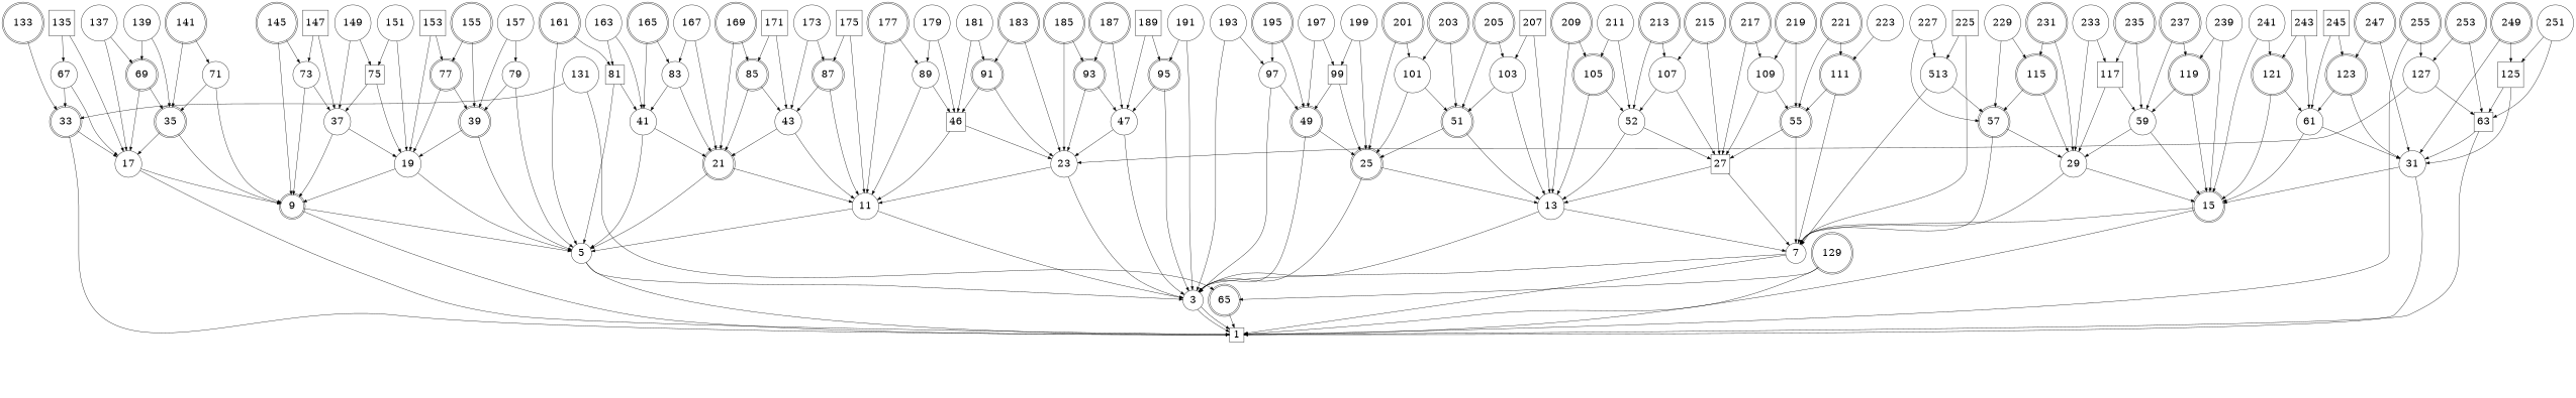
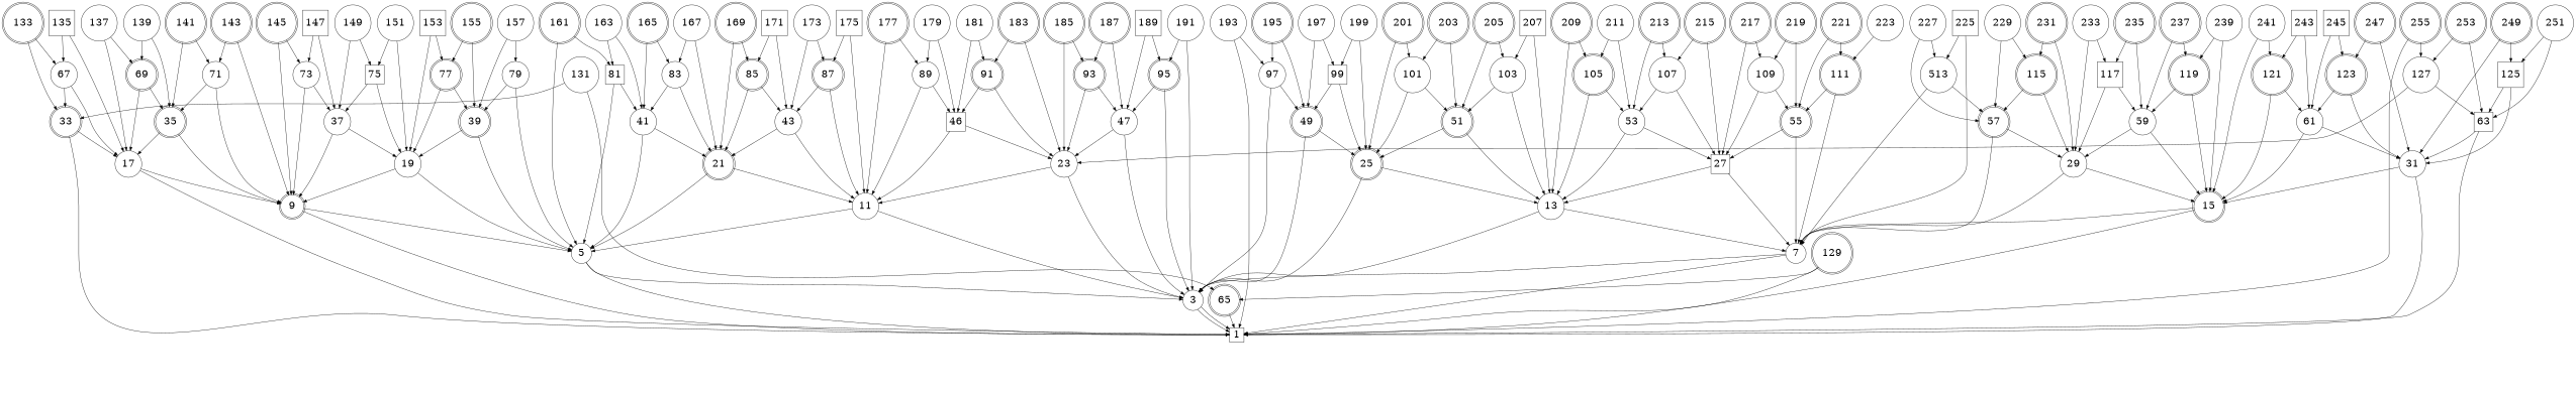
  digraph {
    rankdir=TB
    node [fillcolor=white fontsize=30 shape=doublecircle style=filled]
    n1 [label=3 shape=circle]
    n2 [label=1 shape=square]
    n3 [label=5 shape=circle]
    n4 [label=7 shape=circle]
    n5 [label=11 shape=circle]
    n6 [label=13 shape=circle]
    n7 [label=17 shape=circle]
    n8 [label=9]
    n9 [label=19 shape=circle]
    n10 [label=23 shape=circle]
    n11 [label=29 shape=circle]
    n12 [label=15]
    n13 [label=31 shape=circle]
    n14 [label=37 shape=circle]
    n15 [label=41 shape=circle]
    n16 [label=21]
    n17 [label=43 shape=circle]
    n18 [label=47 shape=circle]
-   n19 [label=52 shape=circle]
+   n19 [label=53 shape=circle]
    n20 [label=27 shape=square]
    n21 [label=59 shape=circle]
    n22 [label=61 shape=circle]
    n23 [label=67 shape=circle]
    n24 [label=33]
    n25 [label=71 shape=circle]
    n26 [label=35]
    n27 [label=73 shape=circle]
    n28 [label=79 shape=circle]
    n29 [label=39]
    n30 [label=83 shape=circle]
    n31 [label=89 shape=circle]
    n32 [label=46 shape=square]
    n33 [label=97 shape=circle]
    n34 [label=49]
    n35 [label=25]
    n36 [label=101 shape=circle]
    n37 [label=51]
    n38 [label=103 shape=circle]
    n39 [label=107 shape=circle]
    n40 [label=109 shape=circle]
    n41 [label=55]
    n42 [label=513 shape=circle]
    n43 [label=57]
    n44 [label=127 shape=circle]
    n45 [label=63 shape=square]
    n46 [label=131 shape=circle]
    n47 [label=65]
    n48 [label=137 shape=circle]
    n49 [label=69]
    n50 [label=139 shape=circle]
    n51 [label=149 shape=circle]
    n52 [label=75 shape=square]
    n53 [label=151 shape=circle]
    n54 [label=157 shape=circle]
    n55 [label=163 shape=circle]
    n56 [label=81 shape=square]
    n57 [label=167 shape=circle]
    n58 [label=173 shape=circle]
    n59 [label=87]
    n60 [label=179 shape=circle]
    n61 [label=181 shape=circle]
    n62 [label=91]
    n63 [label=191 shape=circle]
    n64 [label=95]
    n65 [label=193 shape=circle]
    n66 [label=197 shape=circle]
    n67 [label=99 shape=square]
    n68 [label=199 shape=circle]
    n69 [label=211 shape=circle]
    n70 [label=105]
    n71 [label=223 shape=circle]
    n72 [label=111]
    n73 [label=227 shape=circle]
    n74 [label=229 shape=circle]
    n75 [label=115]
    n76 [label=233 shape=circle]
    n77 [label=117 shape=square]
    n78 [label=239 shape=circle]
    n79 [label=119]
    n80 [label=241 shape=circle]
    n81 [label=121]
    n82 [label=251 shape=circle]
    n83 [label=125 shape=square]
    n84 [label=77]
    n85 [label=85]
    n86 [label=93]
    n87 [label=123]
    n88 [label=129]
    n89 [label=133]
    n90 [label=141]
+   n91 [label=143]
    n92 [label=145]
    n93 [label=155]
    n94 [label=161]
    n95 [label=165]
    n96 [label=169]
    n97 [label=177]
    n98 [label=183]
    n99 [label=185]
    n100 [label=187]
    n101 [label=195]
    n102 [label=201]
    n103 [label=203]
    n104 [label=205]
    n105 [label=209]
    n106 [label=213]
    n107 [label=215]
    n108 [label=217]
    n109 [label=219]
    n110 [label=221]
    n111 [label=231]
    n112 [label=235]
    n113 [label=237]
    n114 [label=247]
    n115 [label=249]
    n116 [label=253]
    n117 [label=255]
    n118 [label=135 shape=square]
    n119 [label=147 shape=square]
    n120 [label=153 shape=square]
    n121 [label=171 shape=square]
    n122 [label=175 shape=square]
    n123 [label=189 shape=square]
    n124 [label=207 shape=square]
    n125 [label=225 shape=square]
    n126 [label=243 shape=square]
    n127 [label=245 shape=square]
    n1 -> n2
    n1 -> n2
    n3 -> n1
    n3 -> n2
    n4 -> n1
    n4 -> n2
    n5 -> n1
    n5 -> n3
    n6 -> n1
    n6 -> n4
    n7 -> n2
    n7 -> n8
    n8 -> n2
    n8 -> n3
    n9 -> n3
    n9 -> n8
    n10 -> n1
    n10 -> n5
    n11 -> n4
    n11 -> n12
    n12 -> n2
    n12 -> n4
    n13 -> n2
    n13 -> n12
    n14 -> n8
    n14 -> n9
    n15 -> n3
    n15 -> n16
    n16 -> n3
    n16 -> n5
    n17 -> n5
    n17 -> n16
    n18 -> n1
    n18 -> n10
    n19 -> n6
    n19 -> n20
    n20 -> n4
    n20 -> n6
    n21 -> n11
    n21 -> n12
    n22 -> n12
    n22 -> n13
    n23 -> n7
    n23 -> n24
    n24 -> n2
    n24 -> n7
    n25 -> n8
    n25 -> n26
    n26 -> n7
    n26 -> n8
    n27 -> n8
    n27 -> n14
    n28 -> n3
    n28 -> n29
    n29 -> n3
    n29 -> n9
    n30 -> n15
    n30 -> n16
    n31 -> n5
    n31 -> n32
    n32 -> n5
    n32 -> n10
    n33 -> n1
    n33 -> n34
    n34 -> n1
    n34 -> n35
    n35 -> n1
    n35 -> n6
    n36 -> n35
    n36 -> n37
    n37 -> n6
    n37 -> n35
    n38 -> n6
    n38 -> n37
    n39 -> n19
    n39 -> n20
    n40 -> n20
    n40 -> n41
    n41 -> n4
    n41 -> n20
    n42 -> n4
    n42 -> n43
    n43 -> n4
    n43 -> n11
    n44 -> n10
    n44 -> n45
    n45 -> n2
    n45 -> n13
    n46 -> n24
    n46 -> n47
    n47 -> n2
    n48 -> n7
    n48 -> n49
    n49 -> n7
    n49 -> n26
    n50 -> n26
    n50 -> n49
    n51 -> n14
    n51 -> n52
    n52 -> n9
    n52 -> n14
    n53 -> n9
    n53 -> n52
    n54 -> n28
    n54 -> n29
    n55 -> n15
    n55 -> n56
    n56 -> n3
    n56 -> n15
    n57 -> n16
    n57 -> n30
    n58 -> n17
    n58 -> n59
    n59 -> n5
    n59 -> n17
    n60 -> n31
    n60 -> n32
    n61 -> n32
    n61 -> n62
    n62 -> n10
    n62 -> n32
    n63 -> n1
    n63 -> n64
    n64 -> n1
    n64 -> n18
-   n65 -> n1
+   n65 -> n2
    n65 -> n33
    n66 -> n34
    n66 -> n67
    n67 -> n34
    n67 -> n35
    n68 -> n35
    n68 -> n67
    n69 -> n19
    n69 -> n70
    n70 -> n6
    n70 -> n19
    n71 -> n72
    n72 -> n4
    n72 -> n41
    n73 -> n42
    n73 -> n43
    n74 -> n43
    n74 -> n75
    n75 -> n11
    n75 -> n43
    n76 -> n11
    n76 -> n77
    n77 -> n11
    n77 -> n21
    n78 -> n12
    n78 -> n79
    n79 -> n12
    n79 -> n21
    n80 -> n12
    n80 -> n81
    n81 -> n12
    n81 -> n22
    n82 -> n45
    n82 -> n83
    n83 -> n13
    n83 -> n45
    n84 -> n9
    n84 -> n29
    n85 -> n16
    n85 -> n17
    n86 -> n10
    n86 -> n18
    n87 -> n13
    n87 -> n22
    n88 -> n2
    n88 -> n47
+   n89 -> n23
    n89 -> n24
    n90 -> n25
    n90 -> n26
+   n91 -> n8
+   n91 -> n25
    n92 -> n8
    n92 -> n27
    n93 -> n29
    n93 -> n84
    n94 -> n3
    n94 -> n56
    n95 -> n15
    n95 -> n30
    n96 -> n16
    n96 -> n85
    n97 -> n5
    n97 -> n31
    n98 -> n10
    n98 -> n62
    n99 -> n10
    n99 -> n86
    n100 -> n18
    n100 -> n86
    n101 -> n33
    n101 -> n34
    n102 -> n35
    n102 -> n36
    n103 -> n36
    n103 -> n37
    n104 -> n37
    n104 -> n38
    n105 -> n6
    n105 -> n70
    n106 -> n19
    n106 -> n39
    n107 -> n20
    n107 -> n39
    n108 -> n20
    n108 -> n40
    n109 -> n40
    n109 -> n41
    n110 -> n41
    n110 -> n72
    n111 -> n11
    n111 -> n75
    n112 -> n21
    n112 -> n77
    n113 -> n21
    n113 -> n79
    n114 -> n13
    n114 -> n87
    n115 -> n13
    n115 -> n83
    n116 -> n44
    n116 -> n45
    n117 -> n2
    n117 -> n44
    n118 -> n7
    n118 -> n23
    n119 -> n14
    n119 -> n27
    n120 -> n9
    n120 -> n84
    n121 -> n17
    n121 -> n85
    n122 -> n5
    n122 -> n59
    n123 -> n18
    n123 -> n64
    n124 -> n6
    n124 -> n38
    n125 -> n4
    n125 -> n42
    n126 -> n22
    n126 -> n81
    n127 -> n22
    n127 -> n87
  }
